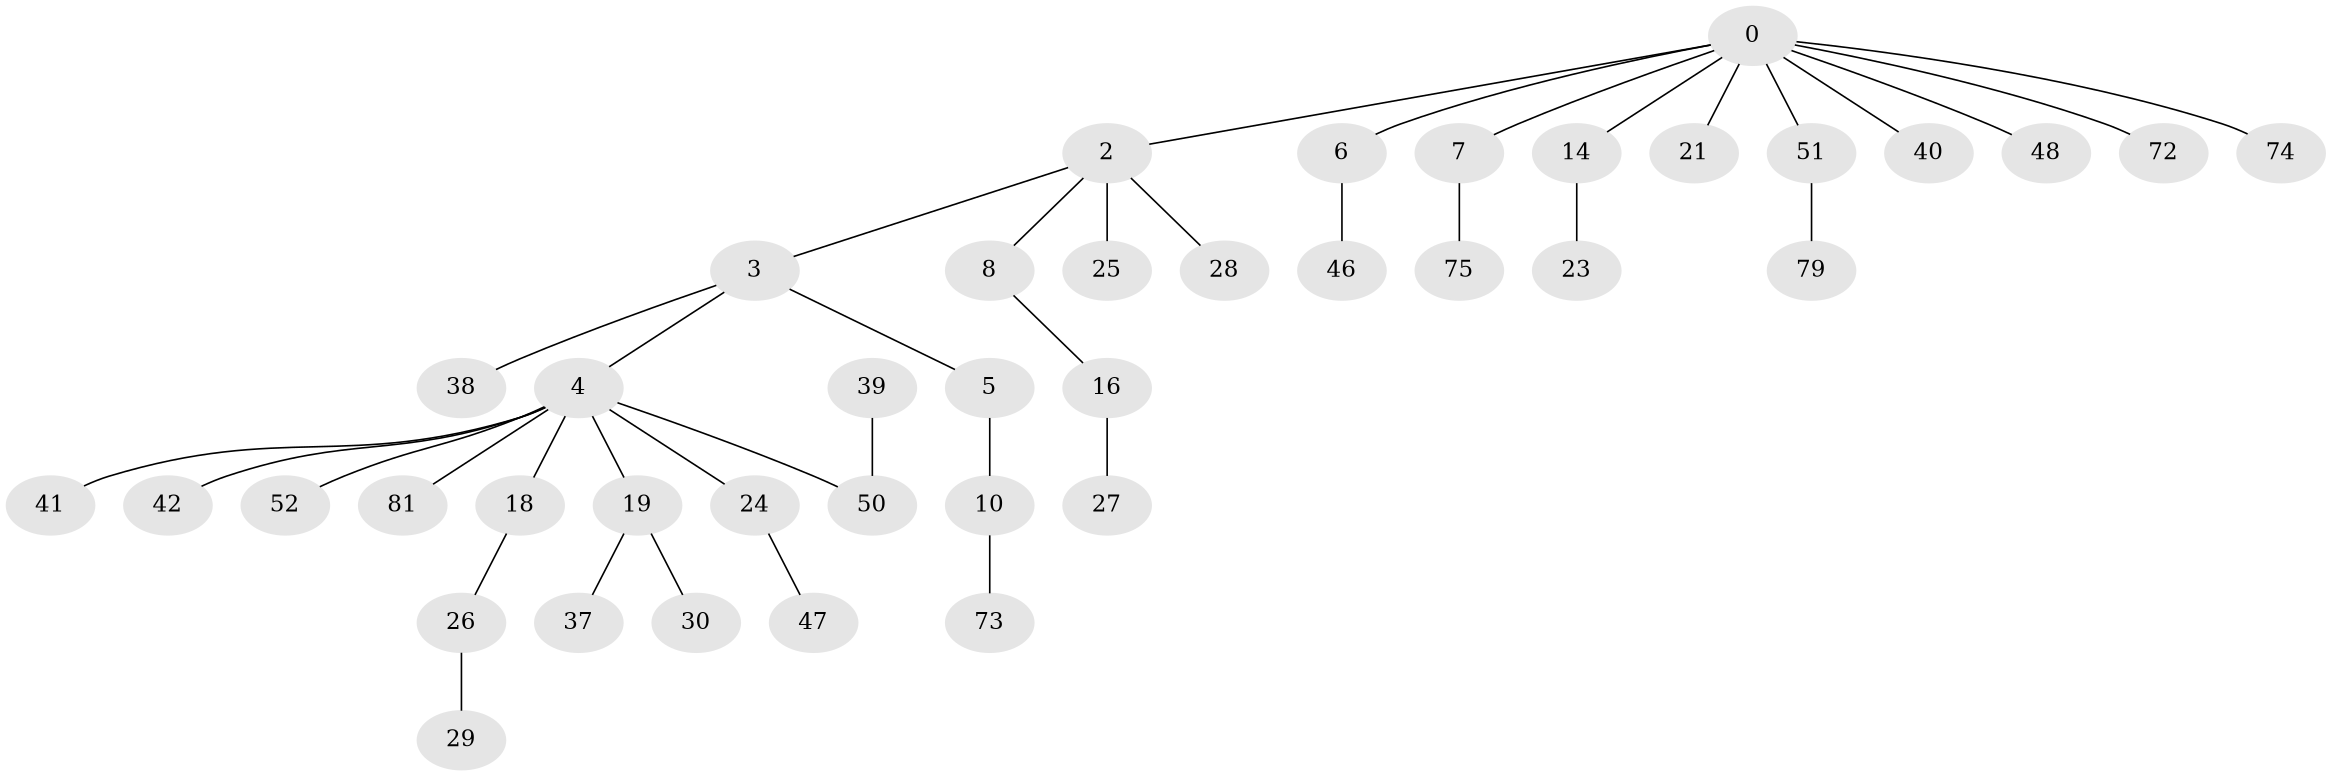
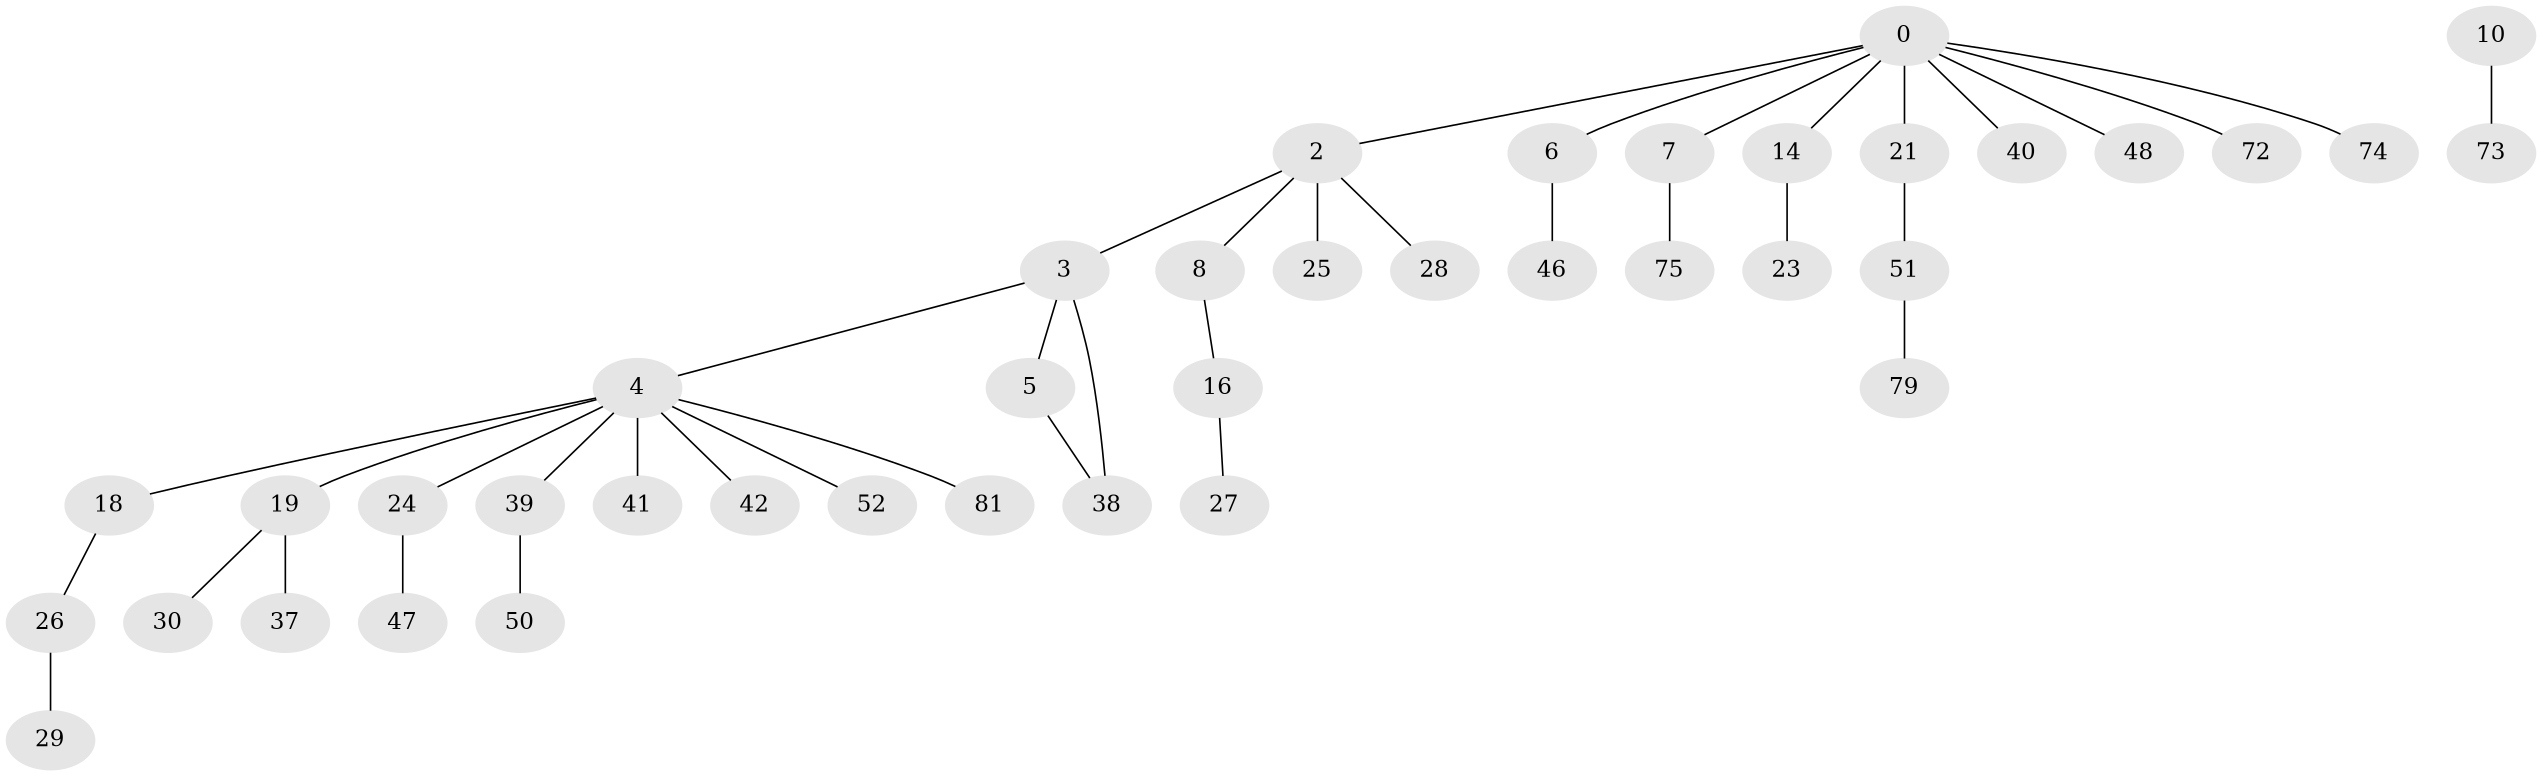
  graph {
    fontname="DejaVu Serif"
    node [color=gray90 fontname="DejaVu Serif" style=filled]
    edge [fontname="DejaVu Serif"]
    n1 [label=0 super="+15+12+9"]
    2 [super="+60+20"]
    6
    7
    14 [super="+17"]
    21
    n7 [label=51 super="+62"]
    40
    48
    72 [super="+80+78"]
    74
    3 [super="+36"]
    8
    25 [super="+49+63+54+57"]
    28
    46
    75
    23
    79
    4 [super="+11+32"]
    5
    38
    16
    18 [super="+53"]
    19
    24 [super="+33+35"]
    39 [super="+61"]
    41 [super="+58"]
    42 [super="+45"]
    52 [super="+71+82"]
    81
    10 [super="+13"]
    26 [super="+51"]
    30
    37 [super="+43"]
    47
    50
    73
    27
    29
    n1 -- 2
    n1 -- 6
    n1 -- 7
    n1 -- 14
    n1 -- 21
-   n1 -- n7
+   21 -- n7
    n1 -- 40
    n1 -- 48
    n1 -- 72
    n1 -- 74
    2 -- 3
    2 -- 8
    2 -- 25
    2 -- 28
    6 -- 46
    7 -- 75
    14 -- 23
    n7 -- 79
    3 -- 4
    3 -- 5
    3 -- 38
    8 -- 16
    4 -- 18
    4 -- 19
    4 -- 24
-   4 -- 50
+   4 -- 39
    4 -- 41
    4 -- 42
    4 -- 52
    4 -- 81
-   5 -- 10
+   5 -- 38
    16 -- 27
    18 -- 26
    19 -- 30
    19 -- 37
    24 -- 47
    39 -- 50
    10 -- 73
    26 -- 29
  }
